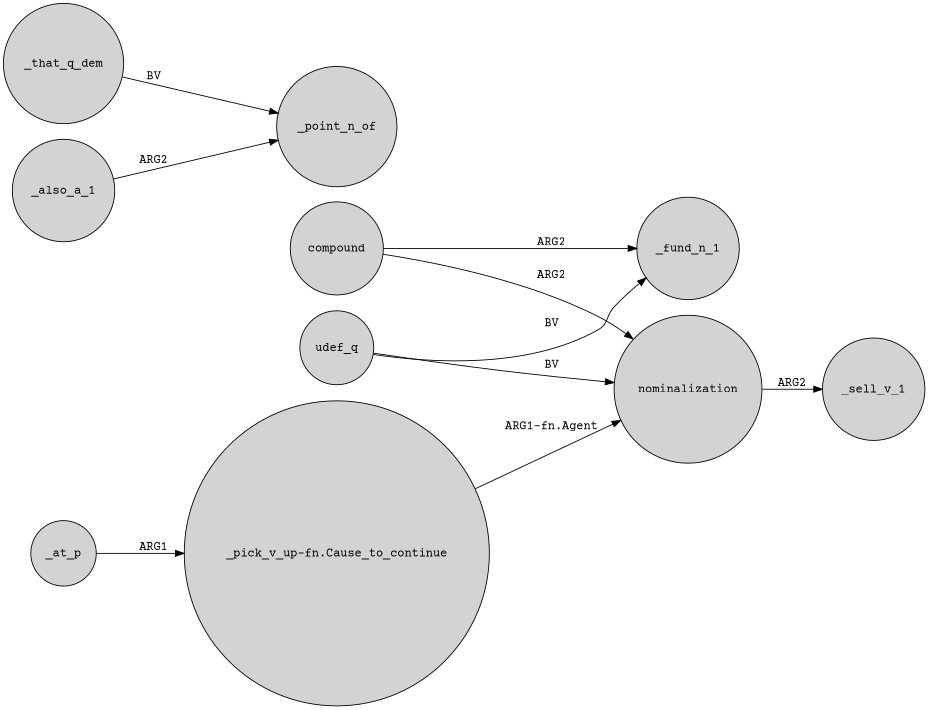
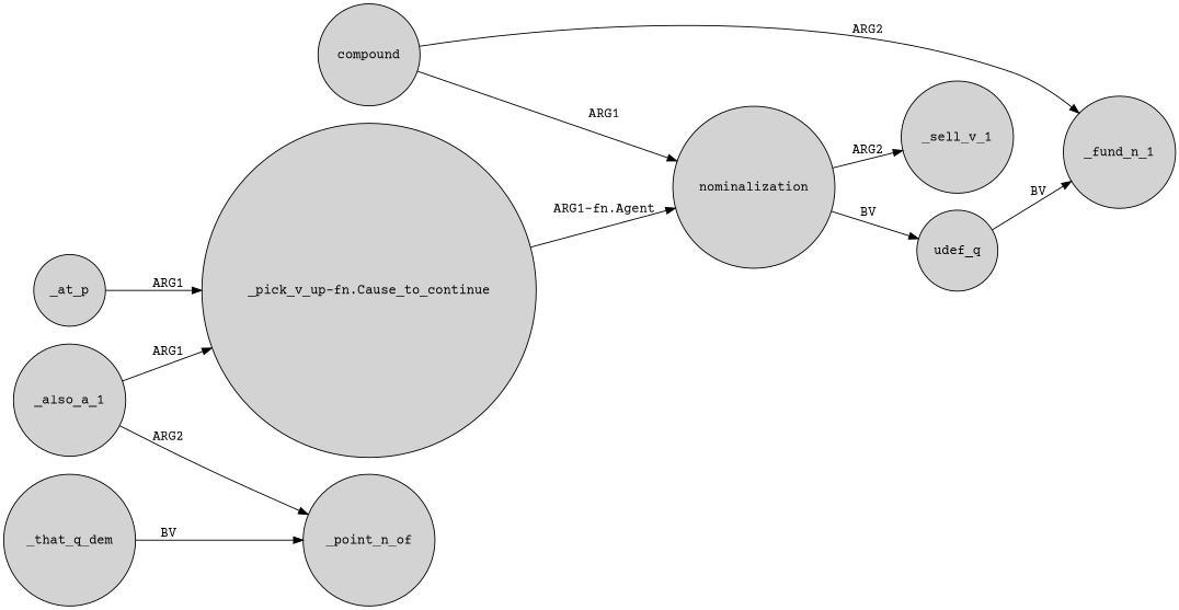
  digraph {
    fontname="Courier Prime"
    rankdir=LR
    node [fontname="Courier Prime" shape=circle style=filled]
    edge [fontname="Courier Prime"]
    compound
    nominalization
    _fund_n_1
    _sell_v_1
    _at_p
    "_pick_v_up-fn.Cause_to_continue"
    udef_q
    _that_q_dem
    _point_n_of
    _also_a_1
-   compound -> nominalization [label=ARG2]
+   compound -> nominalization [label=ARG1]
    compound -> _fund_n_1 [label=ARG2]
    nominalization -> _sell_v_1 [label=ARG2]
    _at_p -> "_pick_v_up-fn.Cause_to_continue" [label=ARG1]
    "_pick_v_up-fn.Cause_to_continue" -> nominalization [label="ARG1-fn.Agent"]
-   udef_q -> nominalization [label=BV]
+   nominalization -> udef_q [label=BV]
    udef_q -> _fund_n_1 [label=BV]
    _that_q_dem -> _point_n_of [label=BV]
+   _also_a_1 -> "_pick_v_up-fn.Cause_to_continue" [label=ARG1]
    _also_a_1 -> _point_n_of [label=ARG2]
  }
